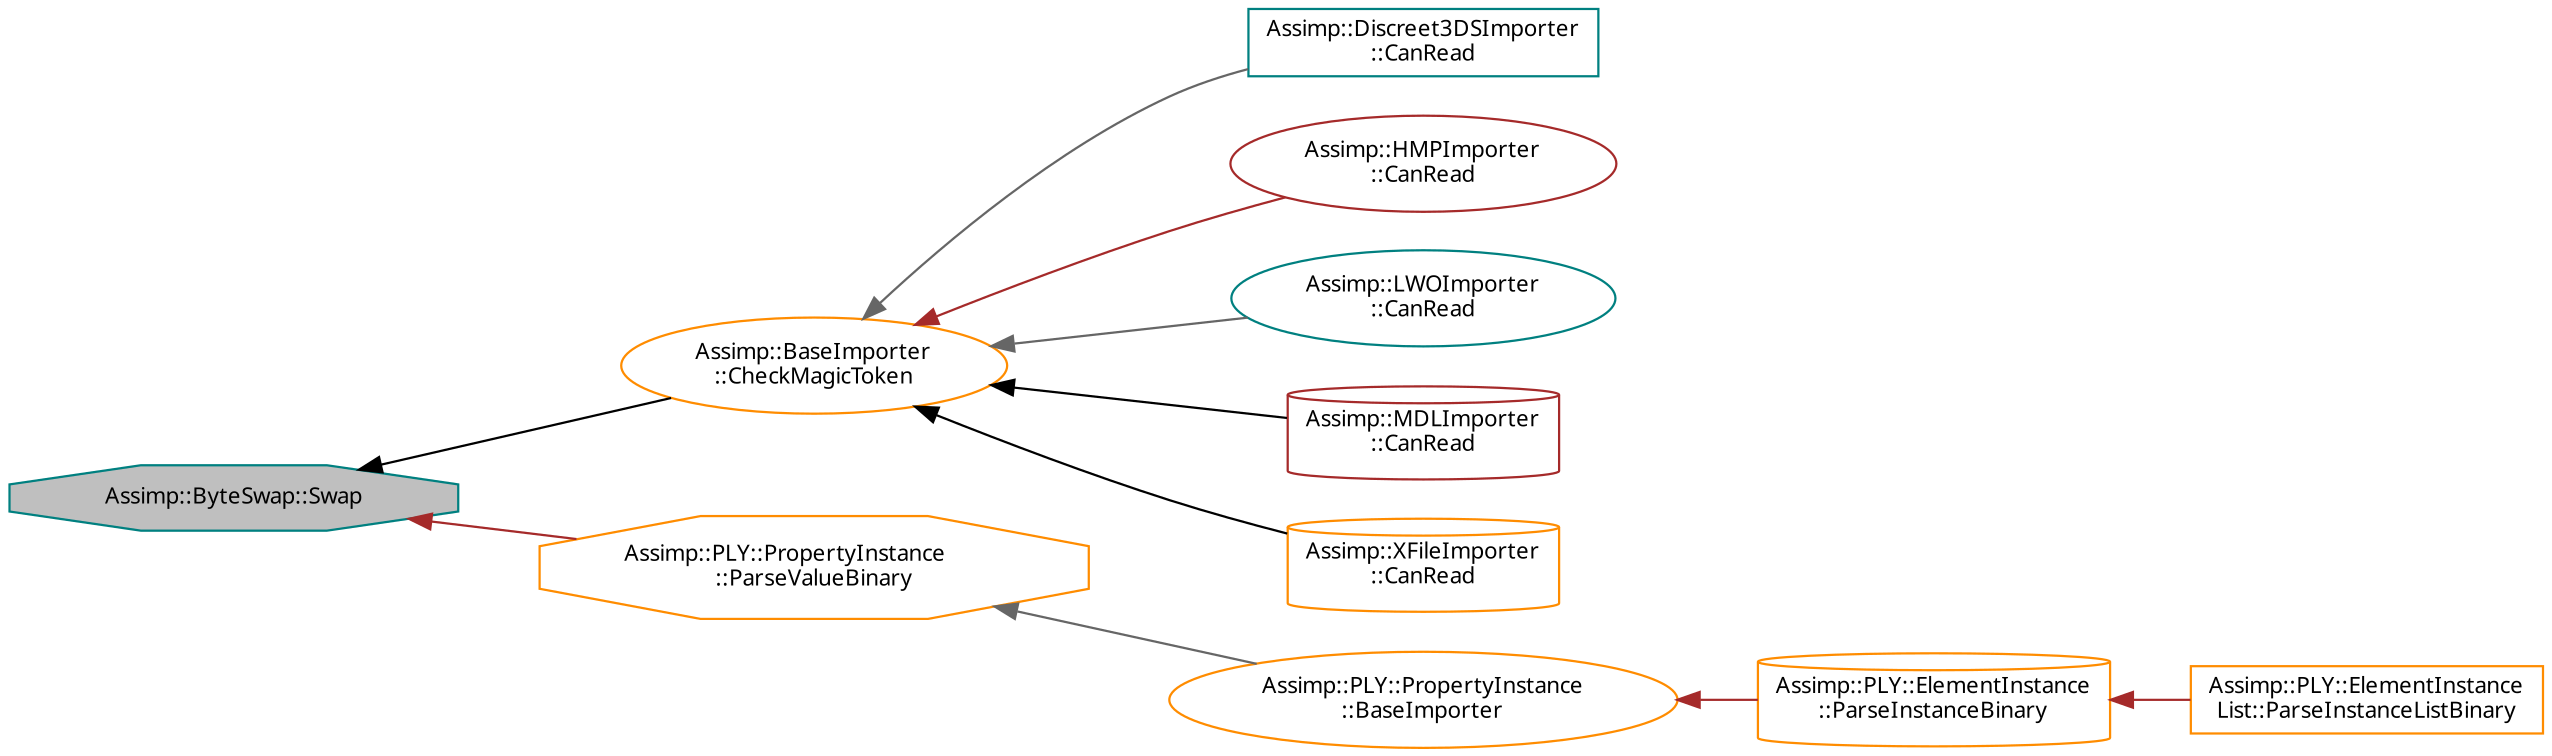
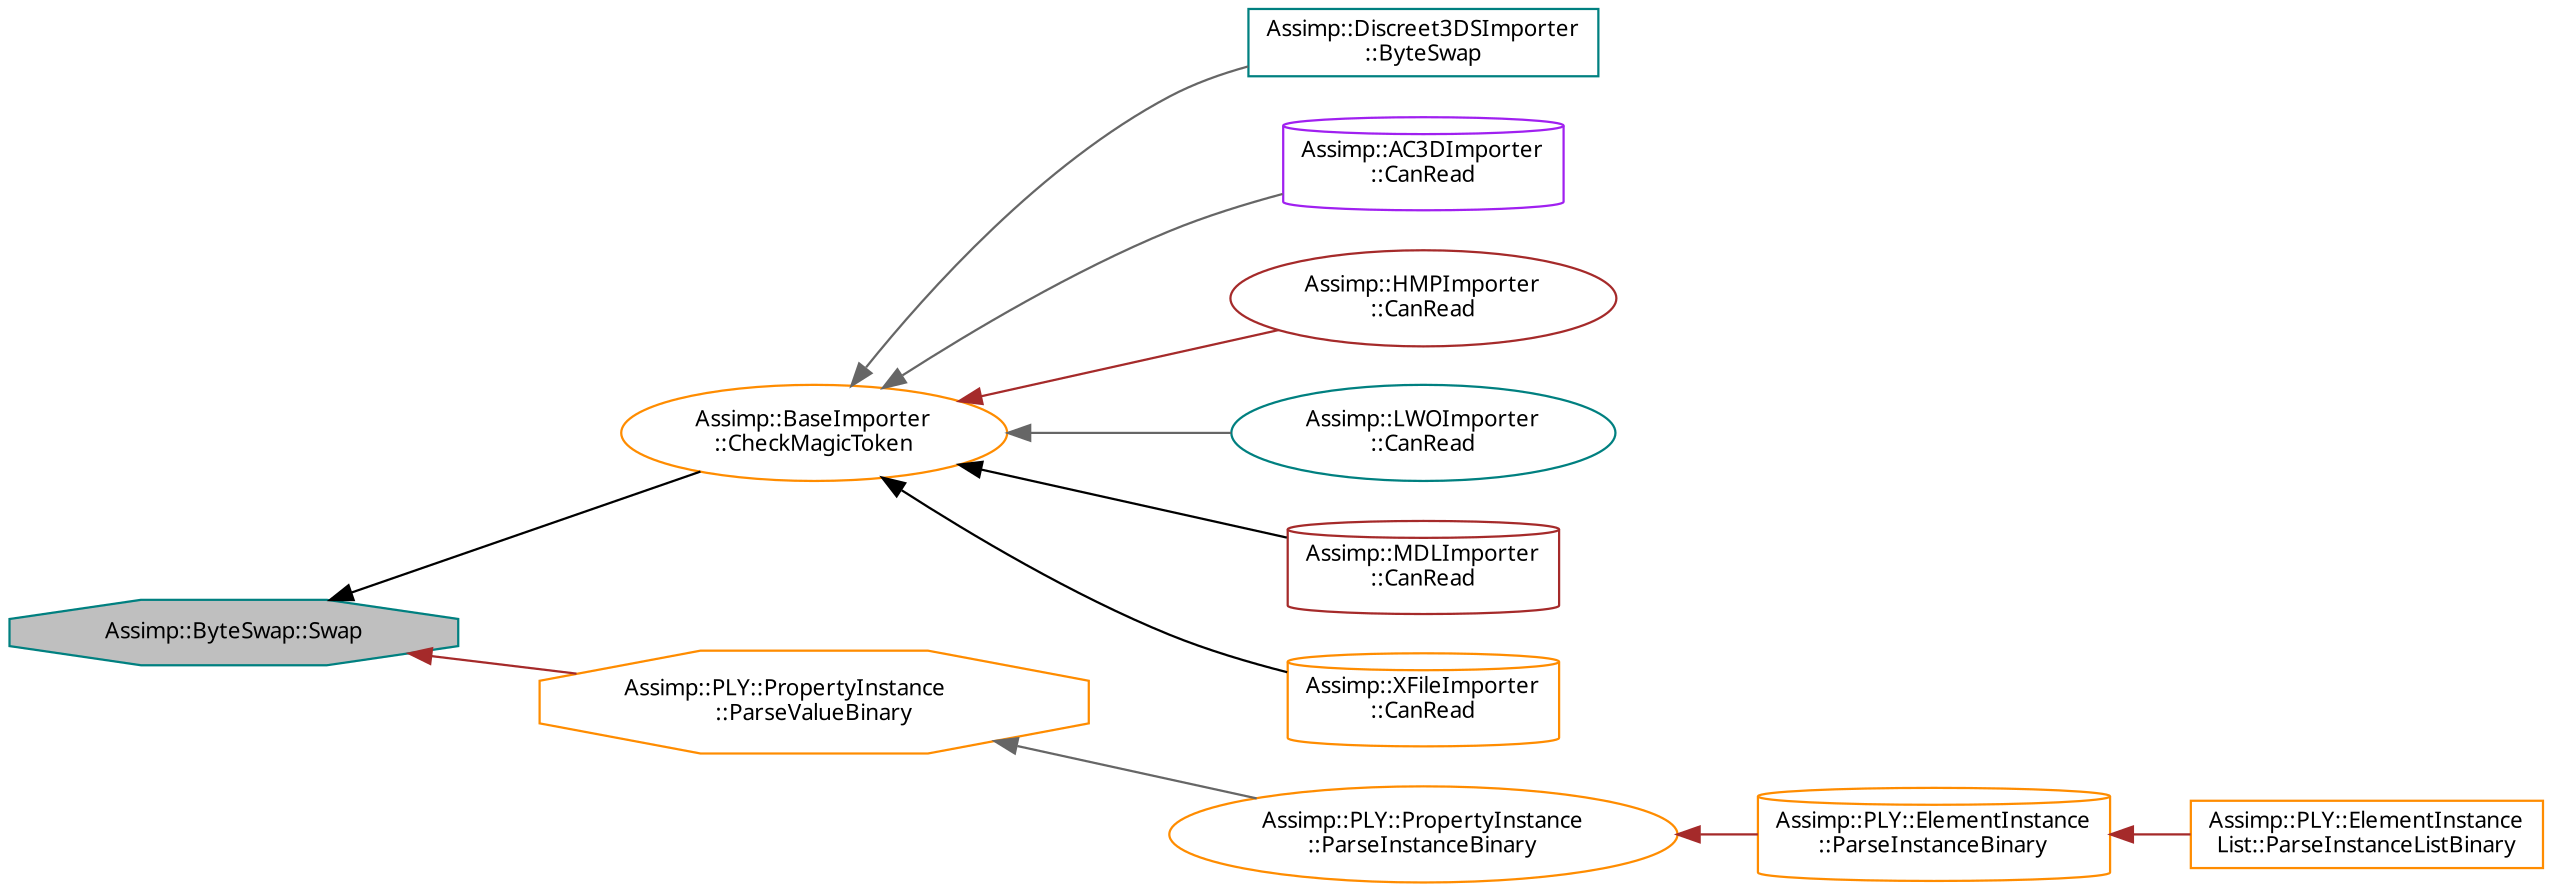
  digraph {
    fontname="Noto Sans"
    rankdir=LR
    node [color=darkorange fillcolor=white fontname="Noto Sans" fontsize=10 shape=ellipse style=filled]
    edge [color=brown dir=back fontname="Noto Sans" fontsize=10 labelfontname=Helvetica labelfontsize=10 style=solid]
    n1 [color=teal fillcolor=grey75 fontcolor=black height=0.2 label="Assimp::ByteSwap::Swap" shape=octagon width=0.4]
    n2 [height=0.2 label="Assimp::BaseImporter\l::CheckMagicToken" width=0.4]
    n3 [height=0.2 label="Assimp::PLY::PropertyInstance\l::ParseValueBinary" shape=octagon width=0.4]
-   n4 [color=teal height=0.2 label="Assimp::Discreet3DSImporter\l::CanRead" shape=box width=0.4]
+   n4 [color=teal height=0.2 label="Assimp::Discreet3DSImporter\l::ByteSwap" shape=box width=0.4]
+   n5 [color=purple height=0.2 label="Assimp::AC3DImporter\l::CanRead" shape=cylinder width=0.4]
    n6 [color=brown height=0.2 label="Assimp::HMPImporter\l::CanRead" width=0.4]
    n7 [color=teal height=0.2 label="Assimp::LWOImporter\l::CanRead" width=0.4]
    n8 [color=brown height=0.2 label="Assimp::MDLImporter\l::CanRead" shape=cylinder width=0.4]
    n9 [height=0.2 label="Assimp::XFileImporter\l::CanRead" shape=cylinder width=0.4]
-   n10 [height=0.2 label="Assimp::PLY::PropertyInstance\l::BaseImporter" width=0.4]
+   n10 [height=0.2 label="Assimp::PLY::PropertyInstance\l::ParseInstanceBinary" width=0.4]
    n11 [height=0.2 label="Assimp::PLY::ElementInstance\l::ParseInstanceBinary" shape=cylinder width=0.4]
    n12 [height=0.2 label="Assimp::PLY::ElementInstance\lList::ParseInstanceListBinary" shape=box width=0.4]
    n1 -> n2 [color=black]
    n1 -> n3
    n2 -> n4 [color=gray40]
+   n2 -> n5 [color=gray40]
    n2 -> n6
    n2 -> n7 [color=gray40]
    n2 -> n8 [color=black]
    n2 -> n9 [color=black]
    n3 -> n10 [color=gray40]
    n10 -> n11
    n11 -> n12
  }
